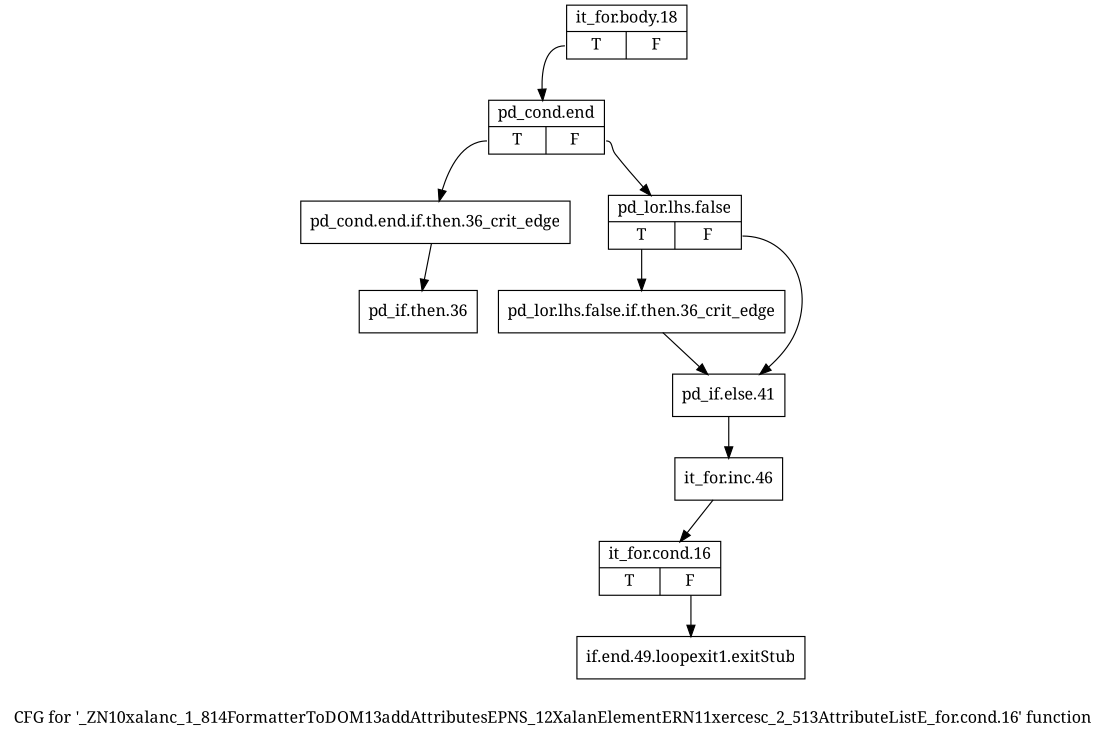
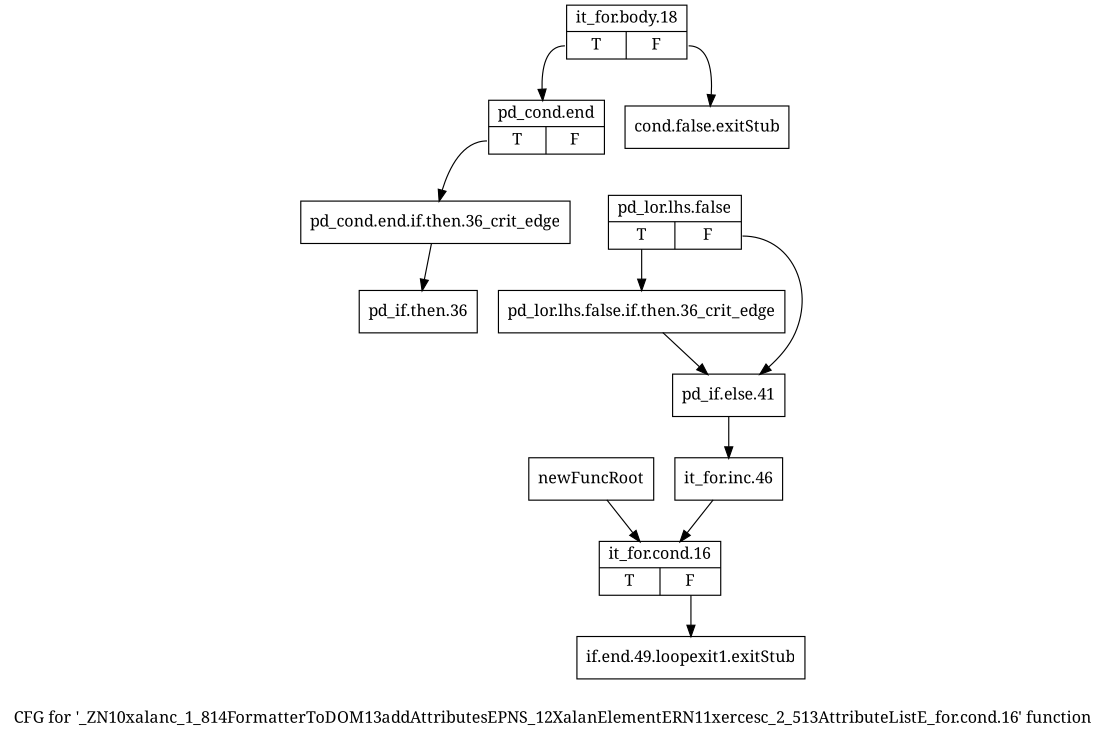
  digraph {
    fontname="Noto Serif"
    label="CFG for '_ZN10xalanc_1_814FormatterToDOM13addAttributesEPNS_12XalanElementERN11xercesc_2_513AttributeListE_for.cond.16' function"
    node [fontname="Noto Serif" shape=record]
    edge [fontname="Noto Serif"]
+   n1 [label="{newFuncRoot}"]
    n2 [label="{it_for.cond.16|{<s0>T|<s1>F}}"]
    n3 [label="{if.end.49.loopexit1.exitStub}"]
    n4 [label="{it_for.body.18|{<s0>T|<s1>F}}"]
+   n5 [label="{cond.false.exitStub}"]
    n6 [label="{pd_cond.end|{<s0>T|<s1>F}}"]
    n7 [label="{pd_cond.end.if.then.36_crit_edge}"]
    n8 [label="{pd_lor.lhs.false|{<s0>T|<s1>F}}"]
    n9 [label="{pd_if.then.36}"]
    n10 [label="{pd_lor.lhs.false.if.then.36_crit_edge}"]
    n11 [label="{pd_if.else.41}"]
    n12 [label="{it_for.inc.46}"]
+   n1 -> n2
    n2 -> n3 [tailport=s1]
+   n4 -> n5 [tailport=s1]
    n4 -> n6 [tailport=s0]
    n6 -> n7 [tailport=s0]
-   n6 -> n8 [tailport=s1]
    n7 -> n9
    n8 -> n10 [tailport=s0]
    n8 -> n11 [tailport=s1]
    n10 -> n11
    n11 -> n12
    n12 -> n2
  }
